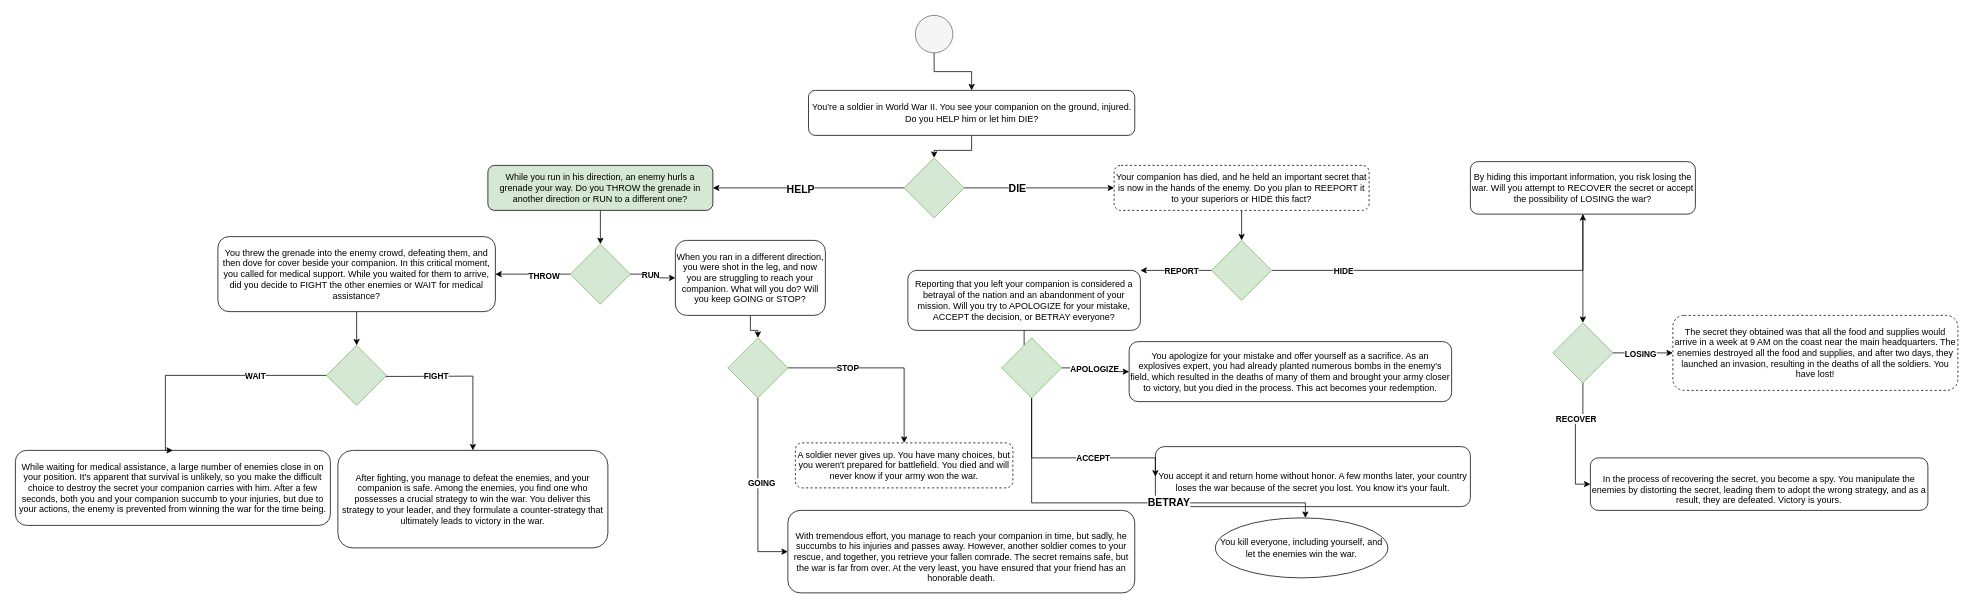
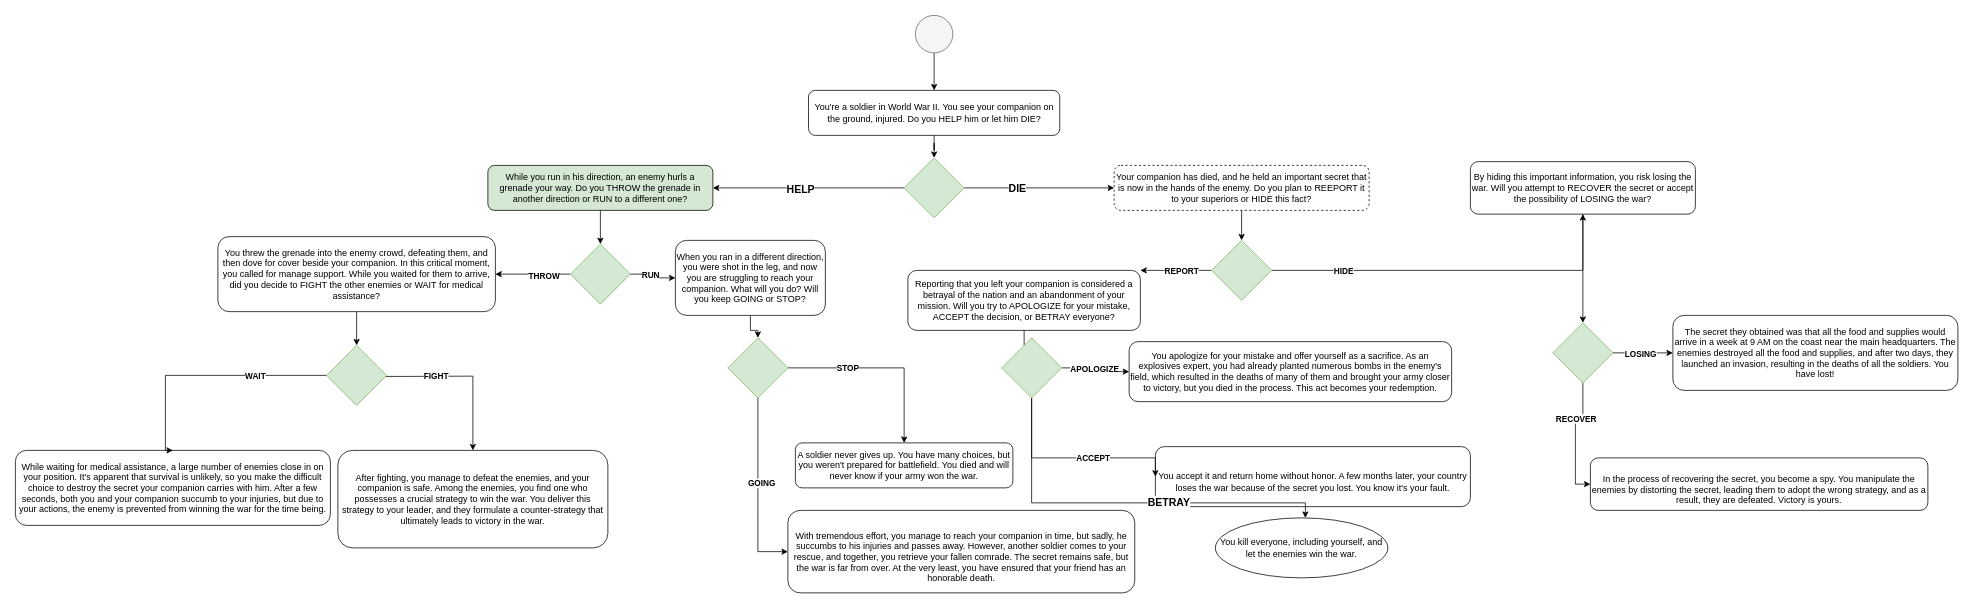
  <mxCell id="0" />
  <mxCell id="1" parent="0" />
  <mxCell id="2" style="edgeStyle=orthogonalEdgeStyle;rounded=0;orthogonalLoop=1;jettySize=auto;html=1;entryX=0.5;entryY=0;entryDx=0;entryDy=0;" edge="1" parent="1" source="3" target="5"><mxGeometry relative="1" as="geometry" /></mxCell>
  <mxCell id="3" value="" style="ellipse;whiteSpace=wrap;html=1;aspect=fixed;fillColor=#f5f5f5;fontColor=#333333;strokeColor=#666666;" vertex="1" parent="1"><mxGeometry x="1220" y="20" width="50" height="50" as="geometry" /></mxCell>
  <mxCell id="4" style="edgeStyle=orthogonalEdgeStyle;rounded=0;orthogonalLoop=1;jettySize=auto;html=1;" edge="1" parent="1" source="5" target="10"><mxGeometry relative="1" as="geometry" /></mxCell>
- <mxCell id="5" value="You're a soldier in World War II. You see your companion on the ground, injured. Do you HELP him or let him DIE?" style="rounded=1;whiteSpace=wrap;html=1;" vertex="1" parent="1"><mxGeometry x="1077.5" y="120" width="435" height="60" as="geometry" /></mxCell>
+ <mxCell id="5" value="You're a soldier in World War II. You see your companion on the ground, injured. Do you HELP him or let him DIE?" style="rounded=1;whiteSpace=wrap;html=1;" vertex="1" parent="1"><mxGeometry x="1077.5" y="120" width="335" height="60" as="geometry" /></mxCell>
  <mxCell id="6" style="edgeStyle=orthogonalEdgeStyle;rounded=0;orthogonalLoop=1;jettySize=auto;html=1;" edge="1" parent="1" source="10" target="12"><mxGeometry relative="1" as="geometry" /></mxCell>
  <mxCell id="7" value="HELP" style="edgeLabel;html=1;align=center;verticalAlign=middle;resizable=0;points=[];fontStyle=1;fontSize=14;" vertex="1" connectable="0" parent="6"><mxGeometry x="0.114" y="2" relative="1" as="geometry"><mxPoint x="3" y="-1" as="offset" /></mxGeometry></mxCell>
  <mxCell id="8" style="edgeStyle=orthogonalEdgeStyle;rounded=0;orthogonalLoop=1;jettySize=auto;html=1;entryX=0;entryY=0.5;entryDx=0;entryDy=0;" edge="1" parent="1" source="10" target="14"><mxGeometry relative="1" as="geometry" /></mxCell>
  <mxCell id="9" value="DIE" style="edgeLabel;html=1;align=center;verticalAlign=middle;resizable=0;points=[];fontStyle=1;fontSize=14;" vertex="1" connectable="0" parent="8"><mxGeometry x="-0.294" relative="1" as="geometry"><mxPoint x="-1" as="offset" /></mxGeometry></mxCell>
  <mxCell id="10" value="" style="rhombus;whiteSpace=wrap;html=1;fillColor=#d5e8d4;strokeColor=#82b366;" vertex="1" parent="1"><mxGeometry x="1205" y="210" width="80" height="80" as="geometry" /></mxCell>
  <mxCell id="11" style="edgeStyle=orthogonalEdgeStyle;rounded=0;orthogonalLoop=1;jettySize=auto;html=1;" edge="1" parent="1" source="12" target="17"><mxGeometry relative="1" as="geometry" /></mxCell>
  <mxCell id="12" value="While you run in his direction, an enemy hurls a grenade your way. Do you THROW the grenade in another direction or RUN to a different one?" style="rounded=1;whiteSpace=wrap;html=1;fillColor=#d5e8d4;" vertex="1" parent="1"><mxGeometry x="650" y="220" width="300" height="60" as="geometry" /></mxCell>
  <mxCell id="13" style="edgeStyle=orthogonalEdgeStyle;rounded=0;orthogonalLoop=1;jettySize=auto;html=1;entryX=0.5;entryY=0;entryDx=0;entryDy=0;" edge="1" parent="1" source="14" target="28"><mxGeometry relative="1" as="geometry" /></mxCell>
  <mxCell id="14" value="Your companion has died, and he held an important secret that is now in the hands of the enemy. Do you plan to REEPORT it to your superiors or HIDE this fact?" style="rounded=1;whiteSpace=wrap;html=1;dashed=1;" vertex="1" parent="1"><mxGeometry x="1485" y="220" width="340" height="60" as="geometry" /></mxCell>
  <mxCell id="15" style="edgeStyle=orthogonalEdgeStyle;rounded=0;orthogonalLoop=1;jettySize=auto;html=1;" edge="1" parent="1" source="17" target="19"><mxGeometry relative="1" as="geometry" /></mxCell>
  <mxCell id="16" value="THROW" style="edgeLabel;html=1;align=center;verticalAlign=middle;resizable=0;points=[];fontStyle=1" vertex="1" connectable="0" parent="15"><mxGeometry x="-0.284" y="2" relative="1" as="geometry"><mxPoint as="offset" /></mxGeometry></mxCell>
  <mxCell id="17" value="" style="rhombus;whiteSpace=wrap;html=1;fillColor=#d5e8d4;strokeColor=#82b366;" vertex="1" parent="1"><mxGeometry x="760" y="325" width="80" height="80" as="geometry" /></mxCell>
  <mxCell id="18" style="edgeStyle=orthogonalEdgeStyle;rounded=0;orthogonalLoop=1;jettySize=auto;html=1;entryX=0.5;entryY=0;entryDx=0;entryDy=0;" edge="1" parent="1" source="19" target="39"><mxGeometry relative="1" as="geometry" /></mxCell>
- <mxCell id="19" value="You threw the grenade into the enemy crowd, defeating them, and then dove for cover beside your companion. In this critical moment, you called for medical support. While you waited for them to arrive, did you decide to FIGHT the other enemies or WAIT for medical assistance?" style="rounded=1;whiteSpace=wrap;html=1;" vertex="1" parent="1"><mxGeometry x="290" y="315" width="370" height="100" as="geometry" /></mxCell>
+ <mxCell id="19" value="You threw the grenade into the enemy crowd, defeating them, and then dove for cover beside your companion. In this critical moment, you called for manage support. While you waited for them to arrive, did you decide to FIGHT the other enemies or WAIT for medical assistance?" style="rounded=1;whiteSpace=wrap;html=1;" vertex="1" parent="1"><mxGeometry x="290" y="315" width="370" height="100" as="geometry" /></mxCell>
  <mxCell id="20" style="edgeStyle=orthogonalEdgeStyle;rounded=0;orthogonalLoop=1;jettySize=auto;html=1;entryX=0.5;entryY=0;entryDx=0;entryDy=0;" edge="1" parent="1" source="21" target="46"><mxGeometry relative="1" as="geometry" /></mxCell>
  <mxCell id="21" value="When you ran in a different direction, you were shot in the leg, and now you are struggling to reach your companion. What will you do? Will you keep GOING or STOP?" style="rounded=1;whiteSpace=wrap;html=1;" vertex="1" parent="1"><mxGeometry x="900" y="320" width="200" height="100" as="geometry" /></mxCell>
  <mxCell id="22" style="edgeStyle=orthogonalEdgeStyle;rounded=0;orthogonalLoop=1;jettySize=auto;html=1;entryX=0;entryY=0.5;entryDx=0;entryDy=0;" edge="1" parent="1" source="17" target="21"><mxGeometry relative="1" as="geometry" /></mxCell>
  <mxCell id="23" value="RUN" style="edgeLabel;html=1;align=center;verticalAlign=middle;resizable=0;points=[];fontStyle=1" vertex="1" connectable="0" parent="22"><mxGeometry x="-0.148" y="2" relative="1" as="geometry"><mxPoint x="-2" y="2" as="offset" /></mxGeometry></mxCell>
  <mxCell id="24" style="edgeStyle=orthogonalEdgeStyle;rounded=0;orthogonalLoop=1;jettySize=auto;html=1;exitX=0;exitY=0.5;exitDx=0;exitDy=0;" edge="1" parent="1" source="28" target="30"><mxGeometry relative="1" as="geometry"><Array as="points"><mxPoint x="1590" y="360" /><mxPoint x="1590" y="360" /></Array></mxGeometry></mxCell>
  <mxCell id="25" value="REPORT" style="edgeLabel;html=1;align=center;verticalAlign=middle;resizable=0;points=[];fontStyle=1" vertex="1" connectable="0" parent="24"><mxGeometry y="1" relative="1" as="geometry"><mxPoint x="7" y="-1" as="offset" /></mxGeometry></mxCell>
  <mxCell id="26" style="edgeStyle=orthogonalEdgeStyle;rounded=0;orthogonalLoop=1;jettySize=auto;html=1;" edge="1" parent="1" source="28" target="32"><mxGeometry relative="1" as="geometry" /></mxCell>
  <mxCell id="27" value="HIDE" style="edgeLabel;html=1;align=center;verticalAlign=middle;resizable=0;points=[];fontStyle=1" vertex="1" connectable="0" parent="26"><mxGeometry x="-0.467" y="-1" relative="1" as="geometry"><mxPoint x="-36" y="-1" as="offset" /></mxGeometry></mxCell>
  <mxCell id="28" value="" style="rhombus;whiteSpace=wrap;html=1;fillColor=#d5e8d4;strokeColor=#82b366;" vertex="1" parent="1"><mxGeometry x="1615" y="320" width="80" height="80" as="geometry" /></mxCell>
  <mxCell id="29" style="edgeStyle=orthogonalEdgeStyle;rounded=0;orthogonalLoop=1;jettySize=auto;html=1;entryX=0.5;entryY=0;entryDx=0;entryDy=0;" edge="1" parent="1" source="30" target="55"><mxGeometry relative="1" as="geometry" /></mxCell>
  <mxCell id="30" value="Reporting that you left your companion is considered a betrayal of the nation and an abandonment of your mission. Will you try to APOLOGIZE for your mistake, ACCEPT the decision, or BETRAY everyone?" style="rounded=1;whiteSpace=wrap;html=1;" vertex="1" parent="1"><mxGeometry x="1210" y="360" width="310" height="80" as="geometry" /></mxCell>
  <mxCell id="31" style="edgeStyle=orthogonalEdgeStyle;rounded=0;orthogonalLoop=1;jettySize=auto;html=1;" edge="1" parent="1" source="32" target="62"><mxGeometry relative="1" as="geometry" /></mxCell>
  <mxCell id="32" value="By hiding this important information, you risk losing the war. Will you attempt to RECOVER the secret or accept the possibility of LOSING the war?" style="rounded=1;whiteSpace=wrap;html=1;" vertex="1" parent="1"><mxGeometry x="1960" y="215" width="300" height="70" as="geometry" /></mxCell>
  <mxCell id="33" value="After fighting, you manage to defeat the enemies, and your companion is safe. Among the enemies, you find one who possesses a crucial strategy to win the war. You deliver this strategy to your leader, and they formulate a counter-strategy that ultimately leads to victory in the war." style="rounded=1;whiteSpace=wrap;html=1;" vertex="1" parent="1"><mxGeometry x="450" y="600" width="360" height="130" as="geometry" /></mxCell>
  <mxCell id="34" value="While waiting for medical assistance, a large number of enemies close in on your position. It's apparent that survival is unlikely, so you make the difficult choice to destroy the secret your companion carries with him. After a few seconds, both you and your companion succumb to your injuries, but due to your actions, the enemy is prevented from winning the war for the time being." style="rounded=1;whiteSpace=wrap;html=1;" vertex="1" parent="1"><mxGeometry x="20" y="600" width="420" height="100" as="geometry" /></mxCell>
  <mxCell id="35" style="edgeStyle=orthogonalEdgeStyle;rounded=0;orthogonalLoop=1;jettySize=auto;html=1;exitX=0.952;exitY=0.517;exitDx=0;exitDy=0;exitPerimeter=0;entryX=0.5;entryY=0;entryDx=0;entryDy=0;" edge="1" parent="1" source="39" target="33"><mxGeometry relative="1" as="geometry"><Array as="points"><mxPoint x="540" y="501" /><mxPoint x="700" y="501" /></Array></mxGeometry></mxCell>
  <mxCell id="36" value="FIGHT" style="edgeLabel;html=1;align=center;verticalAlign=middle;resizable=0;points=[];fontStyle=1" vertex="1" connectable="0" parent="35"><mxGeometry x="-0.079" y="4" relative="1" as="geometry"><mxPoint x="-31" y="3" as="offset" /></mxGeometry></mxCell>
  <mxCell id="37" style="edgeStyle=orthogonalEdgeStyle;rounded=0;orthogonalLoop=1;jettySize=auto;html=1;entryX=0.5;entryY=0;entryDx=0;entryDy=0;exitX=0;exitY=0.5;exitDx=0;exitDy=0;" edge="1" parent="1" source="39" target="34"><mxGeometry relative="1" as="geometry"><Array as="points"><mxPoint x="220" y="500" /></Array></mxGeometry></mxCell>
  <mxCell id="38" value="WAIT" style="edgeLabel;html=1;align=center;verticalAlign=middle;resizable=0;points=[];fontStyle=1" vertex="1" connectable="0" parent="37"><mxGeometry x="-0.104" y="-1" relative="1" as="geometry"><mxPoint x="50" y="1" as="offset" /></mxGeometry></mxCell>
  <mxCell id="39" value="" style="rhombus;whiteSpace=wrap;html=1;fillColor=#d5e8d4;strokeColor=#82b366;" vertex="1" parent="1"><mxGeometry x="435" y="460" width="80" height="80" as="geometry" /></mxCell>
  <mxCell id="40" value="&lt;br&gt;With tremendous effort, you manage to reach your companion in time, but sadly, he succumbs to his injuries and passes away. However, another soldier comes to your rescue, and together, you retrieve your fallen comrade. The secret remains safe, but the war is far from over. At the very least, you have ensured that your friend has an honorable death." style="rounded=1;whiteSpace=wrap;html=1;" vertex="1" parent="1"><mxGeometry x="1050" y="680" width="462.5" height="110" as="geometry" /></mxCell>
- <mxCell id="41" value="A soldier never gives up. You have many choices, but you weren't prepared for battlefield. You died and will never know if your army won the war." style="rounded=1;whiteSpace=wrap;html=1;dashed=1;" vertex="1" parent="1"><mxGeometry x="1060" y="590" width="290" height="60" as="geometry" /></mxCell>
+ <mxCell id="41" value="A soldier never gives up. You have many choices, but you weren't prepared for battlefield. You died and will never know if your army won the war." style="rounded=1;whiteSpace=wrap;html=1;" vertex="1" parent="1"><mxGeometry x="1060" y="590" width="290" height="60" as="geometry" /></mxCell>
  <mxCell id="42" style="edgeStyle=orthogonalEdgeStyle;rounded=0;orthogonalLoop=1;jettySize=auto;html=1;" edge="1" parent="1" source="46" target="40"><mxGeometry relative="1" as="geometry"><Array as="points"><mxPoint x="1010" y="690" /><mxPoint x="1010" y="690" /></Array></mxGeometry></mxCell>
  <mxCell id="43" value="GOING" style="edgeLabel;html=1;align=center;verticalAlign=middle;resizable=0;points=[];fontStyle=1" vertex="1" connectable="0" parent="42"><mxGeometry x="-0.079" y="4" relative="1" as="geometry"><mxPoint as="offset" /></mxGeometry></mxCell>
  <mxCell id="44" style="edgeStyle=orthogonalEdgeStyle;rounded=0;orthogonalLoop=1;jettySize=auto;html=1;" edge="1" parent="1" source="46" target="41"><mxGeometry relative="1" as="geometry" /></mxCell>
  <mxCell id="45" value="STOP" style="edgeLabel;html=1;align=center;verticalAlign=middle;resizable=0;points=[];fontStyle=1" vertex="1" connectable="0" parent="44"><mxGeometry x="-0.104" y="-1" relative="1" as="geometry"><mxPoint x="-35" y="-1" as="offset" /></mxGeometry></mxCell>
  <mxCell id="46" value="" style="rhombus;whiteSpace=wrap;html=1;fillColor=#d5e8d4;strokeColor=#82b366;" vertex="1" parent="1"><mxGeometry x="970" y="450" width="80" height="80" as="geometry" /></mxCell>
  <mxCell id="47" value="&lt;br&gt;You accept it and return home without honor. A few months later, your country loses the war because of the secret you lost. You know it's your fault." style="rounded=1;whiteSpace=wrap;html=1;" vertex="1" parent="1"><mxGeometry x="1540" y="595" width="420" height="80" as="geometry" /></mxCell>
  <mxCell id="48" value="You apologize for your mistake and offer yourself as a sacrifice. As an explosives expert, you had already planted numerous bombs in the enemy's field, which resulted in the deaths of many of them and brought your army closer to victory, but you died in the process. This act becomes your redemption." style="rounded=1;whiteSpace=wrap;html=1;" vertex="1" parent="1"><mxGeometry x="1505" y="455" width="430" height="80" as="geometry" /></mxCell>
  <mxCell id="49" style="edgeStyle=orthogonalEdgeStyle;rounded=0;orthogonalLoop=1;jettySize=auto;html=1;entryX=0;entryY=0.5;entryDx=0;entryDy=0;exitX=0.5;exitY=1;exitDx=0;exitDy=0;" edge="1" parent="1" source="55" target="47"><mxGeometry relative="1" as="geometry"><mxPoint x="1380" y="540" as="sourcePoint" /><Array as="points"><mxPoint x="1375" y="610" /></Array></mxGeometry></mxCell>
  <mxCell id="50" value="ACCEPT" style="edgeLabel;html=1;align=center;verticalAlign=middle;resizable=0;points=[];fontStyle=1" vertex="1" connectable="0" parent="49"><mxGeometry x="-0.079" y="4" relative="1" as="geometry"><mxPoint x="37" y="4" as="offset" /></mxGeometry></mxCell>
  <mxCell id="51" style="edgeStyle=orthogonalEdgeStyle;rounded=0;orthogonalLoop=1;jettySize=auto;html=1;" edge="1" parent="1" source="55" target="48"><mxGeometry relative="1" as="geometry" /></mxCell>
  <mxCell id="52" value="APOLOGIZE" style="edgeLabel;html=1;align=center;verticalAlign=middle;resizable=0;points=[];fontStyle=1" vertex="1" connectable="0" parent="51"><mxGeometry x="-0.104" y="-1" relative="1" as="geometry"><mxPoint as="offset" /></mxGeometry></mxCell>
  <mxCell id="53" style="edgeStyle=orthogonalEdgeStyle;rounded=0;orthogonalLoop=1;jettySize=auto;html=1;" edge="1" parent="1" source="55" target="63"><mxGeometry relative="1" as="geometry"><Array as="points"><mxPoint x="1375" y="670" /><mxPoint x="1740" y="670" /></Array></mxGeometry></mxCell>
  <mxCell id="54" value="&lt;b&gt;&lt;font style=&quot;font-size: 14px;&quot;&gt;BETRAY&lt;/font&gt;&lt;/b&gt;" style="edgeLabel;html=1;align=center;verticalAlign=middle;resizable=0;points=[];" vertex="1" connectable="0" parent="53"><mxGeometry x="0.226" y="2" relative="1" as="geometry"><mxPoint as="offset" /></mxGeometry></mxCell>
  <mxCell id="55" value="" style="rhombus;whiteSpace=wrap;html=1;fillColor=#d5e8d4;strokeColor=#82b366;" vertex="1" parent="1"><mxGeometry x="1335" y="450" width="80" height="80" as="geometry" /></mxCell>
  <mxCell id="56" value="&lt;br&gt;In the process of recovering the secret, you become a spy. You manipulate the enemies by distorting the secret, leading them to adopt the wrong strategy, and as a result, they are defeated. Victory is yours." style="rounded=1;whiteSpace=wrap;html=1;" vertex="1" parent="1"><mxGeometry x="2120" y="610" width="450" height="70" as="geometry" /></mxCell>
- <mxCell id="57" value="The secret they obtained was that all the food and supplies would arrive in a week at 9 AM on the coast near the main headquarters. The enemies destroyed all the food and supplies, and after two days, they launched an invasion, resulting in the deaths of all the soldiers. You have lost!" style="rounded=1;whiteSpace=wrap;html=1;dashed=1;" vertex="1" parent="1"><mxGeometry x="2230" y="420" width="380" height="100" as="geometry" /></mxCell>
+ <mxCell id="57" value="The secret they obtained was that all the food and supplies would arrive in a week at 9 AM on the coast near the main headquarters. The enemies destroyed all the food and supplies, and after two days, they launched an invasion, resulting in the deaths of all the soldiers. You have lost!" style="rounded=1;whiteSpace=wrap;html=1;" vertex="1" parent="1"><mxGeometry x="2230" y="420" width="380" height="100" as="geometry" /></mxCell>
  <mxCell id="58" style="edgeStyle=orthogonalEdgeStyle;rounded=0;orthogonalLoop=1;jettySize=auto;html=1;entryX=0;entryY=0.5;entryDx=0;entryDy=0;" edge="1" parent="1" source="62" target="56"><mxGeometry relative="1" as="geometry" /></mxCell>
  <mxCell id="59" value="RECOVER" style="edgeLabel;html=1;align=center;verticalAlign=middle;resizable=0;points=[];fontStyle=1" vertex="1" connectable="0" parent="58"><mxGeometry x="-0.079" y="4" relative="1" as="geometry"><mxPoint x="-4" y="-19" as="offset" /></mxGeometry></mxCell>
  <mxCell id="60" style="edgeStyle=orthogonalEdgeStyle;rounded=0;orthogonalLoop=1;jettySize=auto;html=1;" edge="1" parent="1" source="62" target="57"><mxGeometry relative="1" as="geometry" /></mxCell>
  <mxCell id="61" value="LOSING" style="edgeLabel;html=1;align=center;verticalAlign=middle;resizable=0;points=[];fontStyle=1" vertex="1" connectable="0" parent="60"><mxGeometry x="-0.104" y="-1" relative="1" as="geometry"><mxPoint as="offset" /></mxGeometry></mxCell>
  <mxCell id="62" value="" style="rhombus;whiteSpace=wrap;html=1;fillColor=#d5e8d4;strokeColor=#82b366;" vertex="1" parent="1"><mxGeometry x="2070" y="430" width="80" height="80" as="geometry" /></mxCell>
  <mxCell id="63" value="You kill everyone, including yourself, and let the enemies win the war." style="ellipse;whiteSpace=wrap;html=1;" vertex="1" parent="1"><mxGeometry x="1620" y="690" width="230" height="80" as="geometry" /></mxCell>
